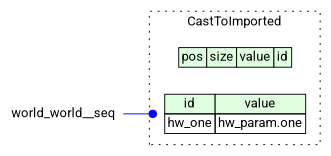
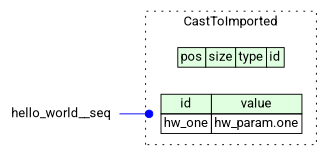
  digraph {
    rankdir=LR
    fontname=Roboto
    node [shape=plaintext fontname=Roboto]
-   n1 [label=<<TABLE BORDER="0" CELLBORDER="1" CELLSPACING="0"> 			<TR><TD BGCOLOR="#E0FFE0">pos</TD><TD BGCOLOR="#E0FFE0">size</TD><TD BGCOLOR="#E0FFE0">value</TD><TD BGCOLOR="#E0FFE0">id</TD></TR> 		</TABLE>>]
+   n1 [label=<<TABLE BORDER="0" CELLBORDER="1" CELLSPACING="0"> 			<TR><TD BGCOLOR="#E0FFE0">pos</TD><TD BGCOLOR="#E0FFE0">size</TD><TD BGCOLOR="#E0FFE0">type</TD><TD BGCOLOR="#E0FFE0">id</TD></TR> 		</TABLE>>]
    n2 [label=<<TABLE BORDER="0" CELLBORDER="1" CELLSPACING="0"> 			<TR><TD BGCOLOR="#E0FFE0">id</TD><TD BGCOLOR="#E0FFE0">value</TD></TR> 			<TR><TD>hw_one</TD><TD>hw_param.one</TD></TR> 		</TABLE>>]
-   hello_world__seq [color=darkorange label=world_world__seq]
+   hello_world__seq [color=darkorange]
    subgraph cluster_1 {
      label=CastToImported
      style=dotted
      n1
      n2
    }
    hello_world__seq -> n2 [color=blue tailport=one_type arrowhead=dot fontname=Roboto]
  }
